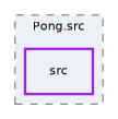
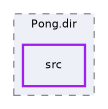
  digraph {
    compound=true
    rankdir=LR
    n1 [color=purple fillcolor="#edf0f7" fontname=Helvetica fontsize=10 label=src shape=box style="filled,bold,"]
    subgraph cluster_1 {
      bgcolor="#edf0f7"
      fontname=Helvetica
      fontsize=10
-     label="Pong.src"
+     label="Pong.dir"
      pencolor=grey50
      style="filled,dashed,"
      n1
    }
  }
